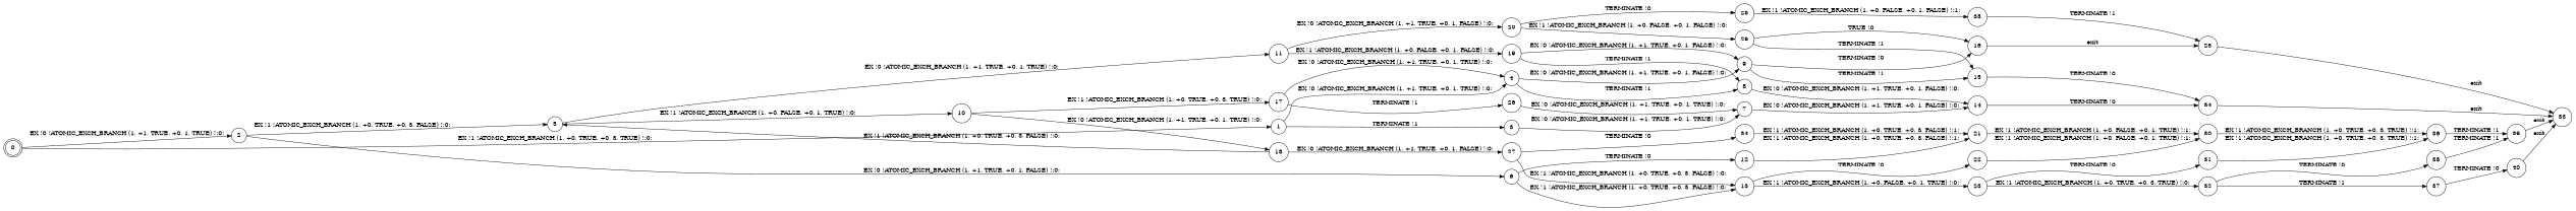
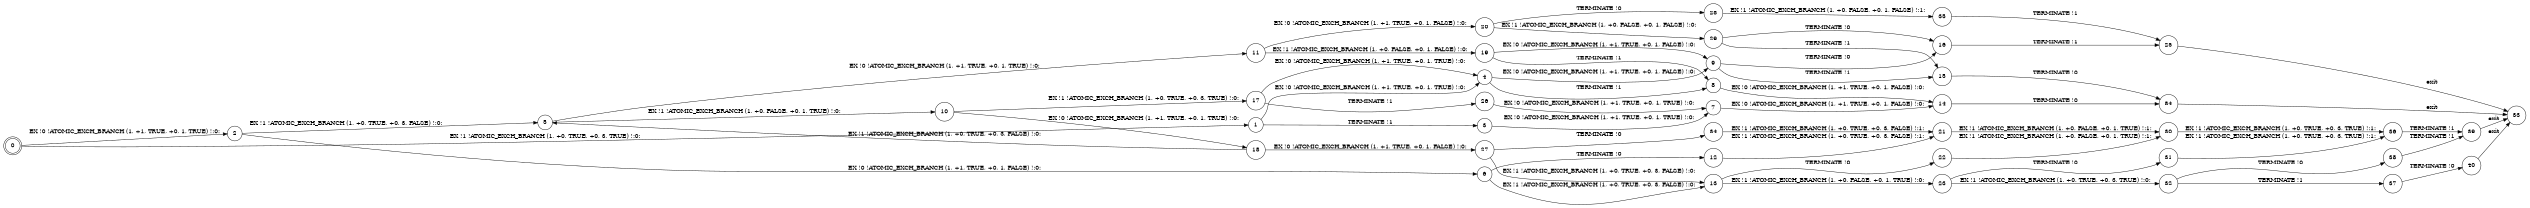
  digraph {
    rankdir=LR
    node [shape=circle]
    0 [peripheries=2]
    1
    2
    3
    4
    5
    6
    7
    8
    9
    10
    11
    12
    13
    14
    15
    16
    17
    18
    19
    20
    21
    22
    23
    n25 [label=84]
    25
    26
    27
    28
    29
    30
    31
    32
    33
    34
    35
    36
    37
    38
    39
    40
    0 -> 1 [label="EX !1 !ATOMIC_EXCH_BRANCH (1, +0, TRUE, +0, 3, TRUE) !:0:"]
    0 -> 2 [label="EX !0 !ATOMIC_EXCH_BRANCH (1, +1, TRUE, +0, 1, TRUE) !:0:"]
    1 -> 3 [label="TERMINATE !1"]
    1 -> 4 [label="EX !0 !ATOMIC_EXCH_BRANCH (1, +1, TRUE, +0, 1, TRUE) !:0:"]
    2 -> 5 [label="EX !1 !ATOMIC_EXCH_BRANCH (1, +0, TRUE, +0, 3, FALSE) !:0:"]
    2 -> 6 [label="EX !0 !ATOMIC_EXCH_BRANCH (1, +1, TRUE, +0, 1, FALSE) !:0:"]
    3 -> 7 [label="EX !0 !ATOMIC_EXCH_BRANCH (1, +1, TRUE, +0, 1, TRUE) !:0:"]
    4 -> 8 [label="TERMINATE !1"]
    4 -> 9 [label="EX !0 !ATOMIC_EXCH_BRANCH (1, +1, TRUE, +0, 1, FALSE) !:0:"]
    5 -> 10 [label="EX !1 !ATOMIC_EXCH_BRANCH (1, +0, FALSE, +0, 1, TRUE) !:0:"]
    5 -> 11 [label="EX !0 !ATOMIC_EXCH_BRANCH (1, +1, TRUE, +0, 1, TRUE) !:0:"]
    6 -> 12 [label="TERMINATE !0"]
    6 -> 13 [label="EX !1 !ATOMIC_EXCH_BRANCH (1, +0, TRUE, +0, 3, FALSE) !:0:"]
    7 -> 14 [label="EX !0 !ATOMIC_EXCH_BRANCH (1, +1, TRUE, +0, 1, FALSE) !:0:"]
    8 -> 14 [label="EX !0 !ATOMIC_EXCH_BRANCH (1, +1, TRUE, +0, 1, FALSE) !:0:"]
    9 -> 15 [label="TERMINATE !1"]
    9 -> 16 [label="TERMINATE !0"]
    10 -> 17 [label="EX !1 !ATOMIC_EXCH_BRANCH (1, +0, TRUE, +0, 3, TRUE) !:0:"]
    10 -> 18 [label="EX !0 !ATOMIC_EXCH_BRANCH (1, +1, TRUE, +0, 1, TRUE) !:0:"]
    11 -> 19 [label="EX !1 !ATOMIC_EXCH_BRANCH (1, +0, FALSE, +0, 1, FALSE) !:0:"]
    11 -> 20 [label="EX !0 !ATOMIC_EXCH_BRANCH (1, +1, TRUE, +0, 1, FALSE) !:0:"]
    12 -> 21 [label="EX !1 !ATOMIC_EXCH_BRANCH (1, +0, TRUE, +0, 3, FALSE) !:1:"]
    13 -> 22 [label="TERMINATE !0"]
    13 -> 23 [label="EX !1 !ATOMIC_EXCH_BRANCH (1, +0, FALSE, +0, 1, TRUE) !:0:"]
    14 -> n25 [label="TERMINATE !0"]
    15 -> n25 [label="TERMINATE !0"]
-   16 -> 25 [label=exit]
+   16 -> 25 [label="TERMINATE !1"]
    17 -> 4 [label="EX !0 !ATOMIC_EXCH_BRANCH (1, +1, TRUE, +0, 1, TRUE) !:0:"]
    17 -> 26 [label="TERMINATE !1"]
    18 -> 5 [label="EX !1 !ATOMIC_EXCH_BRANCH (1, +0, TRUE, +0, 3, FALSE) !:0:"]
    18 -> 27 [label="EX !0 !ATOMIC_EXCH_BRANCH (1, +1, TRUE, +0, 1, FALSE) !:0:"]
    19 -> 8 [label="TERMINATE !1"]
    19 -> 9 [label="EX !0 !ATOMIC_EXCH_BRANCH (1, +1, TRUE, +0, 1, FALSE) !:0:"]
    20 -> 28 [label="TERMINATE !0"]
    20 -> 29 [label="EX !1 !ATOMIC_EXCH_BRANCH (1, +0, FALSE, +0, 1, FALSE) !:0:"]
    21 -> 30 [label="EX !1 !ATOMIC_EXCH_BRANCH (1, +0, FALSE, +0, 1, TRUE) !:1:"]
    22 -> 30 [label="EX !1 !ATOMIC_EXCH_BRANCH (1, +0, FALSE, +0, 1, TRUE) !:1:"]
    23 -> 31 [label="TERMINATE !0"]
    23 -> 32 [label="EX !1 !ATOMIC_EXCH_BRANCH (1, +0, TRUE, +0, 3, TRUE) !:0:"]
    n25 -> 33 [label=exit]
    25 -> 33 [label=exit]
    26 -> 7 [label="EX !0 !ATOMIC_EXCH_BRANCH (1, +1, TRUE, +0, 1, TRUE) !:0:"]
    27 -> 13 [label="EX !1 !ATOMIC_EXCH_BRANCH (1, +0, TRUE, +0, 3, FALSE) !:0:"]
    27 -> 34 [label="TERMINATE !0"]
    28 -> 35 [label="EX !1 !ATOMIC_EXCH_BRANCH (1, +0, FALSE, +0, 1, FALSE) !:1:"]
    29 -> 15 [label="TERMINATE !1"]
-   29 -> 16 [label="TRUE !0"]
+   29 -> 16 [label="TERMINATE !0"]
    30 -> 36 [label="EX !1 !ATOMIC_EXCH_BRANCH (1, +0, TRUE, +0, 3, TRUE) !:1:"]
    31 -> 36 [label="EX !1 !ATOMIC_EXCH_BRANCH (1, +0, TRUE, +0, 3, TRUE) !:1:"]
    32 -> 37 [label="TERMINATE !1"]
    32 -> 38 [label="TERMINATE !0"]
    34 -> 21 [label="EX !1 !ATOMIC_EXCH_BRANCH (1, +0, TRUE, +0, 3, FALSE) !:1:"]
    35 -> 25 [label="TERMINATE !1"]
    36 -> 39 [label="TERMINATE !1"]
    37 -> 40 [label="TERMINATE !0"]
    38 -> 39 [label="TERMINATE !1"]
    39 -> 33 [label=exit]
    40 -> 33 [label=exit]
  }
